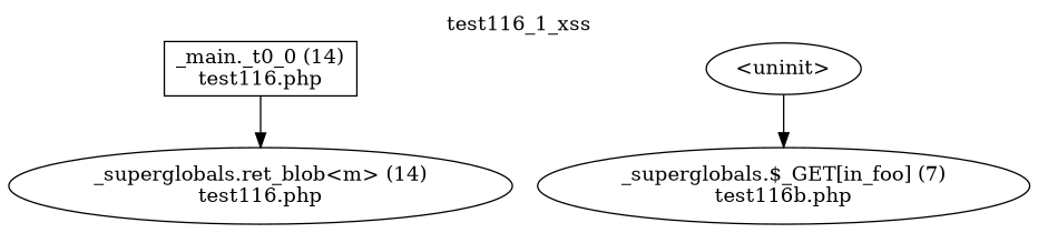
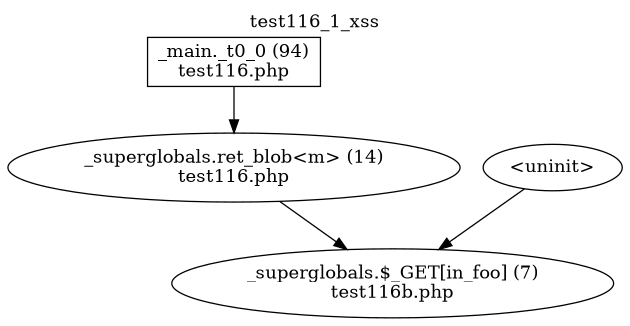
  digraph {
    label=test116_1_xss
    labelloc=t
    node [shape=ellipse]
-   n1 [label="_main._t0_0 (14)\ntest116.php" shape=box]
+   n1 [label="_main._t0_0 (94)\ntest116.php" shape=box]
    n2 [label="_superglobals.ret_blob<m> (14)\ntest116.php"]
    n3 [label="_superglobals.$_GET[in_foo] (7)\ntest116b.php"]
    n4 [label="<uninit>"]
    n1 -> n2
+   n2 -> n3
    n4 -> n3
  }
